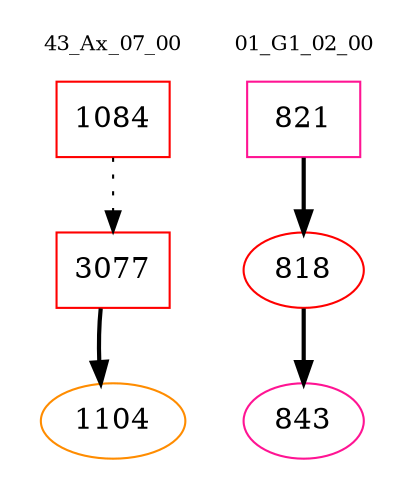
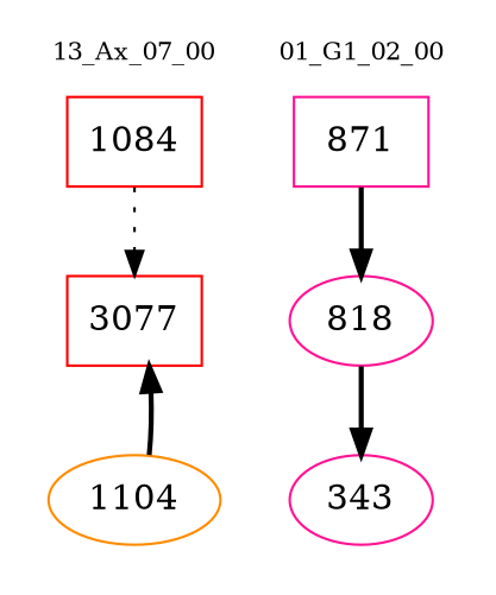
  digraph {
    node [color=deeppink shape=box]
    edge [color=black style=bold]
    n1 [color=red label=1084]
    n2 [color=red label=3077]
    n3 [color=darkorange label=1104 shape=ellipse]
-   n4 [label=821]
-   n5 [color=red label=818 shape=ellipse]
-   n6 [label=843 shape=ellipse]
+   n4 [label=871]
+   n5 [label=818 shape=ellipse]
+   n6 [label=343 shape=ellipse]
    subgraph cluster_1 {
      color=white
      fontsize=10
-     label="43_Ax_07_00"
+     label="13_Ax_07_00"
      n1
      n2
      n3
    }
    subgraph cluster_2 {
      color=white
      fontsize=10
      label="01_G1_02_00"
      n4
      n5
      n6
    }
    n1 -> n2 [style=dotted]
-   n2 -> n3
+   n3 -> n2
    n4 -> n5
    n5 -> n6
  }
